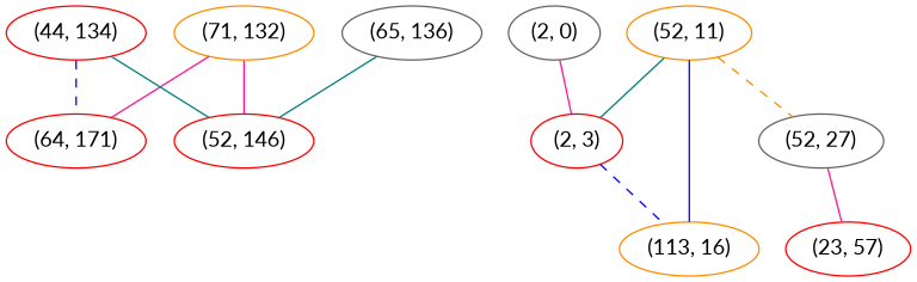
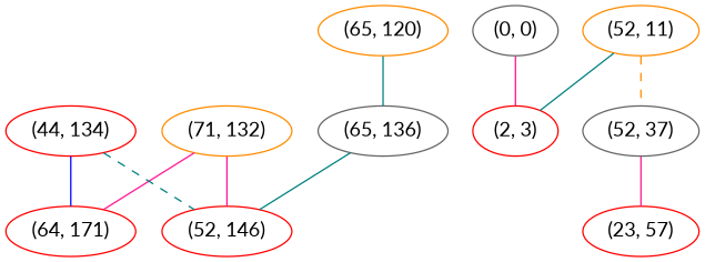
  graph {
    fontname=Lato
    node [color=red fontname=Lato]
    edge [color=deeppink fontname=Lato style=solid weight=1]
    "(64, 171)"
    "(71, 132)" [color=darkorange]
    "(52, 146)"
    "(65, 136)" [color=gray40]
-   "(0, 0)" [color=gray40 label="(2, 0)"]
+   "(65, 120)" [color=darkorange]
+   "(0, 0)" [color=gray40]
    "(2, 3)"
-   "(113, 16)" [color=darkorange]
    "(44, 134)"
    "(52, 11)" [color=darkorange]
-   "(52, 37)" [color=gray40 label="(52, 27)"]
+   "(52, 37)" [color=gray40]
    "(23, 57)"
    "(71, 132)" -- "(64, 171)"
    "(71, 132)" -- "(52, 146)" [weight=3]
    "(65, 136)" -- "(52, 146)" [color=teal]
+   "(65, 120)" -- "(65, 136)" [color=teal]
    "(0, 0)" -- "(2, 3)" [weight=4]
-   "(2, 3)" -- "(113, 16)" [color=blue style=dashed]
-   "(44, 134)" -- "(64, 171)" [color=blue style=dashed]
-   "(44, 134)" -- "(52, 146)" [color=teal weight=3]
+   "(44, 134)" -- "(64, 171)" [color=blue]
+   "(44, 134)" -- "(52, 146)" [color=teal style=dashed weight=3]
    "(52, 11)" -- "(2, 3)" [color=teal weight=3]
-   "(52, 11)" -- "(113, 16)" [color=blue weight=3]
    "(52, 11)" -- "(52, 37)" [color=darkorange style=dashed]
    "(52, 37)" -- "(23, 57)"
  }
